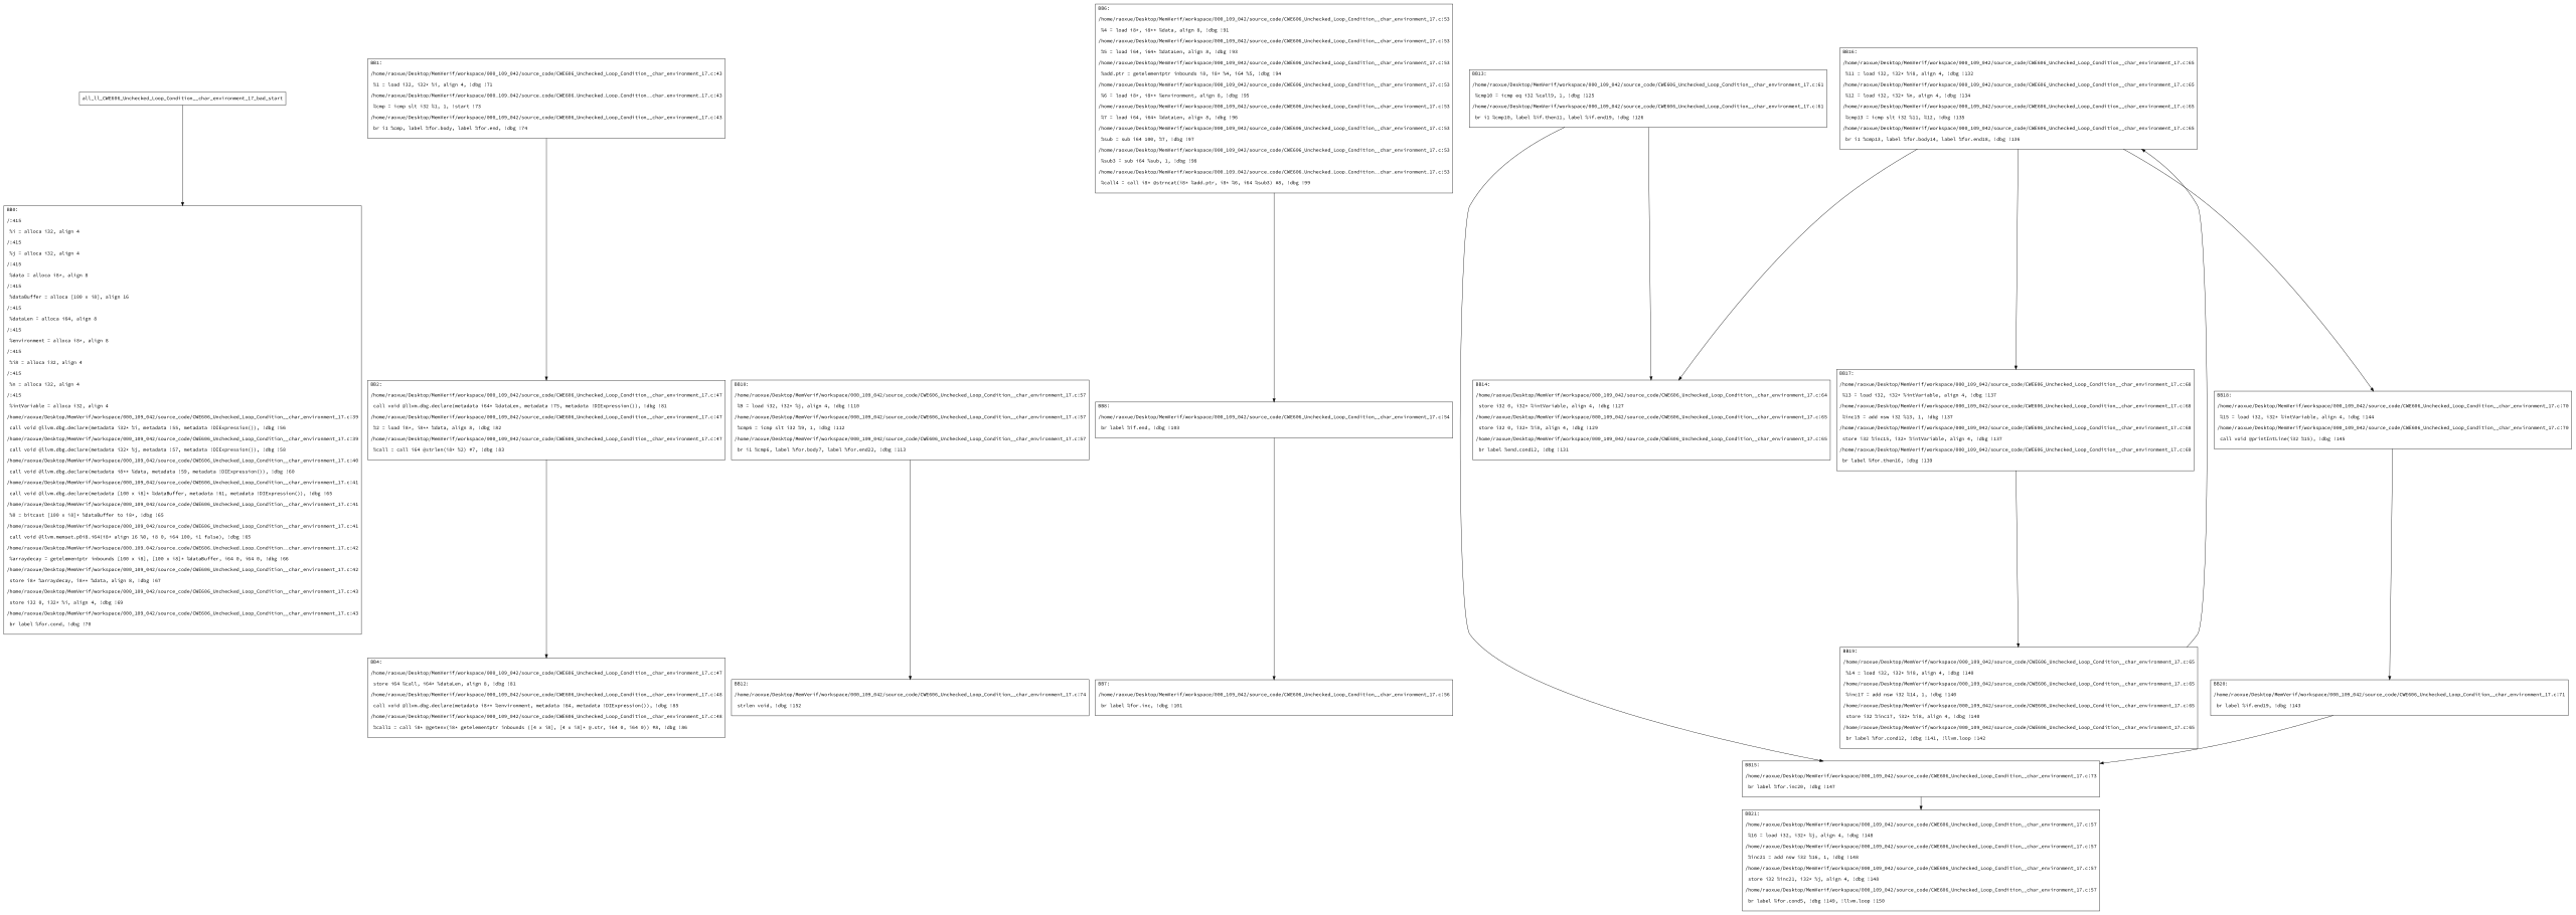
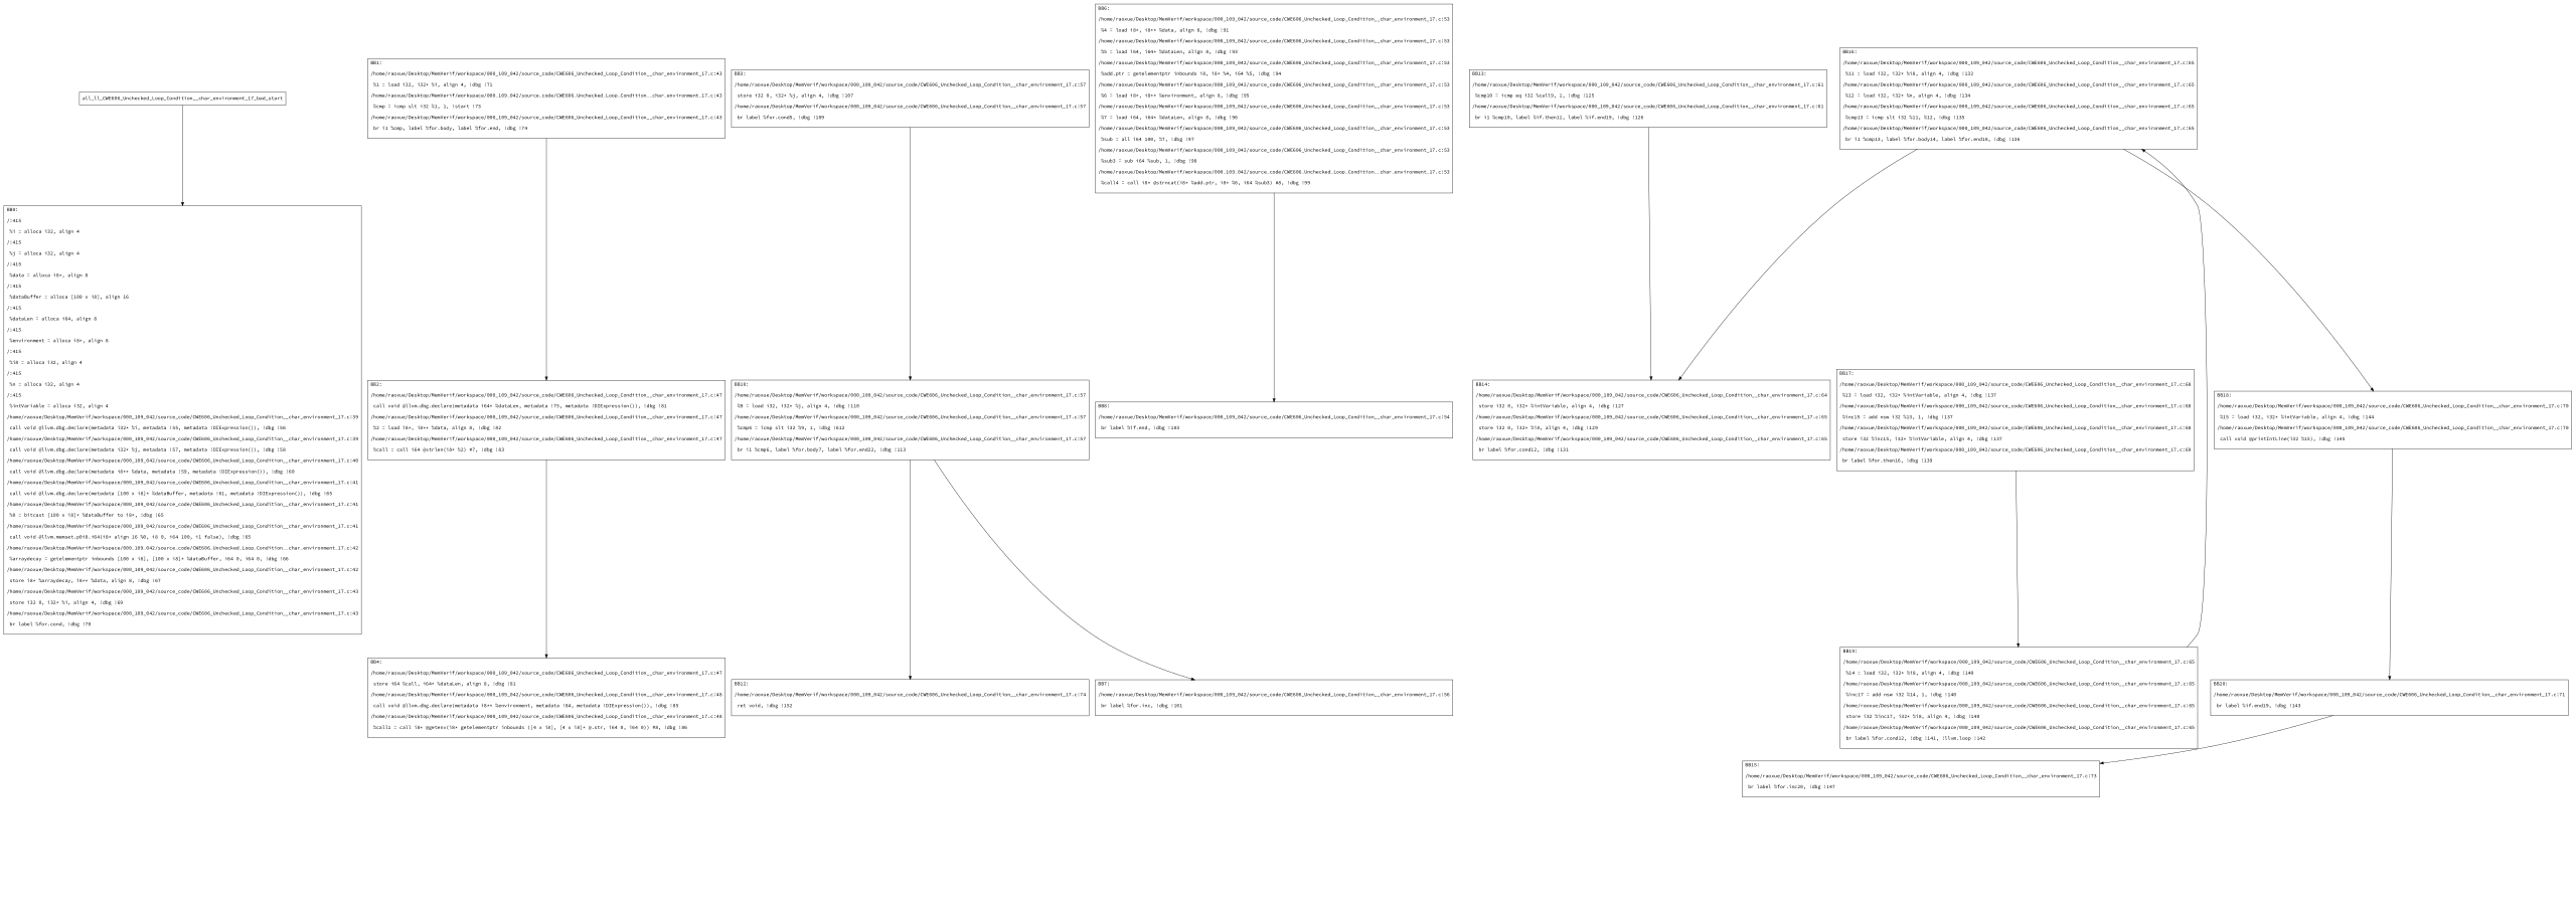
  digraph {
    fontname="Source Code Pro"
    node [fontname="Source Code Pro" shape=record]
    edge [fontname="Source Code Pro"]
    n1 [label="{all_ll_CWE606_Unchecked_Loop_Condition__char_environment_17_bad_start}"]
    n2 [label="{BB0:\l\l/:415\l\n  %i = alloca i32, align 4\l\n/:415\l\n  %j = alloca i32, align 4\l\n/:415\l\n  %data = alloca i8*, align 8\l\n/:415\l\n  %dataBuffer = alloca [100 x i8], align 16\l\n/:415\l\n  %dataLen = alloca i64, align 8\l\n/:415\l\n  %environment = alloca i8*, align 8\l\n/:415\l\n  %i8 = alloca i32, align 4\l\n/:415\l\n  %n = alloca i32, align 4\l\n/:415\l\n  %intVariable = alloca i32, align 4\l\n/home/raoxue/Desktop/MemVerif/workspace/000_109_042/source_code/CWE606_Unchecked_Loop_Condition__char_environment_17.c:39\l\n  call void @llvm.dbg.declare(metadata i32* %i, metadata !55, metadata !DIExpression()), !dbg !56\l\n/home/raoxue/Desktop/MemVerif/workspace/000_109_042/source_code/CWE606_Unchecked_Loop_Condition__char_environment_17.c:39\l\n  call void @llvm.dbg.declare(metadata i32* %j, metadata !57, metadata !DIExpression()), !dbg !58\l\n/home/raoxue/Desktop/MemVerif/workspace/000_109_042/source_code/CWE606_Unchecked_Loop_Condition__char_environment_17.c:40\l\n  call void @llvm.dbg.declare(metadata i8** %data, metadata !59, metadata !DIExpression()), !dbg !60\l\n/home/raoxue/Desktop/MemVerif/workspace/000_109_042/source_code/CWE606_Unchecked_Loop_Condition__char_environment_17.c:41\l\n  call void @llvm.dbg.declare(metadata [100 x i8]* %dataBuffer, metadata !61, metadata !DIExpression()), !dbg !65\l\n/home/raoxue/Desktop/MemVerif/workspace/000_109_042/source_code/CWE606_Unchecked_Loop_Condition__char_environment_17.c:41\l\n  %0 = bitcast [100 x i8]* %dataBuffer to i8*, !dbg !65\l\n/home/raoxue/Desktop/MemVerif/workspace/000_109_042/source_code/CWE606_Unchecked_Loop_Condition__char_environment_17.c:41\l\n  call void @llvm.memset.p0i8.i64(i8* align 16 %0, i8 0, i64 100, i1 false), !dbg !65\l\n/home/raoxue/Desktop/MemVerif/workspace/000_109_042/source_code/CWE606_Unchecked_Loop_Condition__char_environment_17.c:42\l\n  %arraydecay = getelementptr inbounds [100 x i8], [100 x i8]* %dataBuffer, i64 0, i64 0, !dbg !66\l\n/home/raoxue/Desktop/MemVerif/workspace/000_109_042/source_code/CWE606_Unchecked_Loop_Condition__char_environment_17.c:42\l\n  store i8* %arraydecay, i8** %data, align 8, !dbg !67\l\n/home/raoxue/Desktop/MemVerif/workspace/000_109_042/source_code/CWE606_Unchecked_Loop_Condition__char_environment_17.c:43\l\n  store i32 0, i32* %i, align 4, !dbg !69\l\n/home/raoxue/Desktop/MemVerif/workspace/000_109_042/source_code/CWE606_Unchecked_Loop_Condition__char_environment_17.c:43\l\n  br label %for.cond, !dbg !70\l\n}"]
    n3 [label="{BB1:\l\l/home/raoxue/Desktop/MemVerif/workspace/000_109_042/source_code/CWE606_Unchecked_Loop_Condition__char_environment_17.c:43\l\n  %1 = load i32, i32* %i, align 4, !dbg !71\l\n/home/raoxue/Desktop/MemVerif/workspace/000_109_042/source_code/CWE606_Unchecked_Loop_Condition__char_environment_17.c:43\l\n  %cmp = icmp slt i32 %1, 1, !start !73\l\n/home/raoxue/Desktop/MemVerif/workspace/000_109_042/source_code/CWE606_Unchecked_Loop_Condition__char_environment_17.c:43\l\n  br i1 %cmp, label %for.body, label %for.end, !dbg !74\l\n}"]
    n4 [label="{BB2:\l\l/home/raoxue/Desktop/MemVerif/workspace/000_109_042/source_code/CWE606_Unchecked_Loop_Condition__char_environment_17.c:47\l\n  call void @llvm.dbg.declare(metadata i64* %dataLen, metadata !75, metadata !DIExpression()), !dbg !81\l\n/home/raoxue/Desktop/MemVerif/workspace/000_109_042/source_code/CWE606_Unchecked_Loop_Condition__char_environment_17.c:47\l\n  %2 = load i8*, i8** %data, align 8, !dbg !82\l\n/home/raoxue/Desktop/MemVerif/workspace/000_109_042/source_code/CWE606_Unchecked_Loop_Condition__char_environment_17.c:47\l\n  %call = call i64 @strlen(i8* %2) #7, !dbg !83\l\n}"]
    n5 [label="{BB4:\l\l/home/raoxue/Desktop/MemVerif/workspace/000_109_042/source_code/CWE606_Unchecked_Loop_Condition__char_environment_17.c:47\l\n  store i64 %call, i64* %dataLen, align 8, !dbg !81\l\n/home/raoxue/Desktop/MemVerif/workspace/000_109_042/source_code/CWE606_Unchecked_Loop_Condition__char_environment_17.c:48\l\n  call void @llvm.dbg.declare(metadata i8** %environment, metadata !84, metadata !DIExpression()), !dbg !85\l\n/home/raoxue/Desktop/MemVerif/workspace/000_109_042/source_code/CWE606_Unchecked_Loop_Condition__char_environment_17.c:48\l\n  %call1 = call i8* @getenv(i8* getelementptr inbounds ([4 x i8], [4 x i8]* @.str, i64 0, i64 0)) #8, !dbg !86\l\n}"]
-   n7 [label="{BB10:\l\l/home/raoxue/Desktop/MemVerif/workspace/000_109_042/source_code/CWE606_Unchecked_Loop_Condition__char_environment_17.c:57\l\n  %9 = load i32, i32* %j, align 4, !dbg !110\l\n/home/raoxue/Desktop/MemVerif/workspace/000_109_042/source_code/CWE606_Unchecked_Loop_Condition__char_environment_17.c:57\l\n  %cmp6 = icmp slt i32 %9, 1, !dbg !112\l\n/home/raoxue/Desktop/MemVerif/workspace/000_109_042/source_code/CWE606_Unchecked_Loop_Condition__char_environment_17.c:57\l\n  br i1 %cmp6, label %for.body7, label %for.end22, !dbg !113\l\n}"]
-   n8 [label="{BB12:\l\l/home/raoxue/Desktop/MemVerif/workspace/000_109_042/source_code/CWE606_Unchecked_Loop_Condition__char_environment_17.c:74\l\n  strlen void, !dbg !152\l\n}"]
-   n9 [label="{BB6:\l\l/home/raoxue/Desktop/MemVerif/workspace/000_109_042/source_code/CWE606_Unchecked_Loop_Condition__char_environment_17.c:53\l\n  %4 = load i8*, i8** %data, align 8, !dbg !91\l\n/home/raoxue/Desktop/MemVerif/workspace/000_109_042/source_code/CWE606_Unchecked_Loop_Condition__char_environment_17.c:53\l\n  %5 = load i64, i64* %dataLen, align 8, !dbg !93\l\n/home/raoxue/Desktop/MemVerif/workspace/000_109_042/source_code/CWE606_Unchecked_Loop_Condition__char_environment_17.c:53\l\n  %add.ptr = getelementptr inbounds i8, i8* %4, i64 %5, !dbg !94\l\n/home/raoxue/Desktop/MemVerif/workspace/000_109_042/source_code/CWE606_Unchecked_Loop_Condition__char_environment_17.c:53\l\n  %6 = load i8*, i8** %environment, align 8, !dbg !95\l\n/home/raoxue/Desktop/MemVerif/workspace/000_109_042/source_code/CWE606_Unchecked_Loop_Condition__char_environment_17.c:53\l\n  %7 = load i64, i64* %dataLen, align 8, !dbg !96\l\n/home/raoxue/Desktop/MemVerif/workspace/000_109_042/source_code/CWE606_Unchecked_Loop_Condition__char_environment_17.c:53\l\n  %sub = sub i64 100, %7, !dbg !97\l\n/home/raoxue/Desktop/MemVerif/workspace/000_109_042/source_code/CWE606_Unchecked_Loop_Condition__char_environment_17.c:53\l\n  %sub3 = sub i64 %sub, 1, !dbg !98\l\n/home/raoxue/Desktop/MemVerif/workspace/000_109_042/source_code/CWE606_Unchecked_Loop_Condition__char_environment_17.c:53\l\n  %call4 = call i8* @strncat(i8* %add.ptr, i8* %6, i64 %sub3) #8, !dbg !99\l\n}"]
+   n6 [label="{BB3:\l\l/home/raoxue/Desktop/MemVerif/workspace/000_109_042/source_code/CWE606_Unchecked_Loop_Condition__char_environment_17.c:57\l\n  store i32 0, i32* %j, align 4, !dbg !107\l\n/home/raoxue/Desktop/MemVerif/workspace/000_109_042/source_code/CWE606_Unchecked_Loop_Condition__char_environment_17.c:57\l\n  br label %for.cond5, !dbg !109\l\n}"]
+   n7 [label="{BB10:\l\l/home/raoxue/Desktop/MemVerif/workspace/000_109_042/source_code/CWE606_Unchecked_Loop_Condition__char_environment_17.c:57\l\n  %9 = load i32, i32* %j, align 4, !dbg !110\l\n/home/raoxue/Desktop/MemVerif/workspace/000_109_042/source_code/CWE606_Unchecked_Loop_Condition__char_environment_17.c:57\l\n  %cmp6 = icmp slt i32 %9, 1, !dbg !612\l\n/home/raoxue/Desktop/MemVerif/workspace/000_109_042/source_code/CWE606_Unchecked_Loop_Condition__char_environment_17.c:57\l\n  br i1 %cmp6, label %for.body7, label %for.end22, !dbg !113\l\n}"]
+   n8 [label="{BB12:\l\l/home/raoxue/Desktop/MemVerif/workspace/000_109_042/source_code/CWE606_Unchecked_Loop_Condition__char_environment_17.c:74\l\n  ret void, !dbg !152\l\n}"]
+   n9 [label="{BB6:\l\l/home/raoxue/Desktop/MemVerif/workspace/000_109_042/source_code/CWE606_Unchecked_Loop_Condition__char_environment_17.c:53\l\n  %4 = load i8*, i8** %data, align 8, !dbg !91\l\n/home/raoxue/Desktop/MemVerif/workspace/000_109_042/source_code/CWE606_Unchecked_Loop_Condition__char_environment_17.c:53\l\n  %5 = load i64, i64* %dataLen, align 8, !dbg !93\l\n/home/raoxue/Desktop/MemVerif/workspace/000_109_042/source_code/CWE606_Unchecked_Loop_Condition__char_environment_17.c:53\l\n  %add.ptr = getelementptr inbounds i8, i8* %4, i64 %5, !dbg !94\l\n/home/raoxue/Desktop/MemVerif/workspace/000_109_042/source_code/CWE606_Unchecked_Loop_Condition__char_environment_17.c:53\l\n  %6 = load i8*, i8** %environment, align 8, !dbg !95\l\n/home/raoxue/Desktop/MemVerif/workspace/000_109_042/source_code/CWE606_Unchecked_Loop_Condition__char_environment_17.c:53\l\n  %7 = load i64, i64* %dataLen, align 8, !dbg !96\l\n/home/raoxue/Desktop/MemVerif/workspace/000_109_042/source_code/CWE606_Unchecked_Loop_Condition__char_environment_17.c:53\l\n  %sub = all i64 100, %7, !dbg !97\l\n/home/raoxue/Desktop/MemVerif/workspace/000_109_042/source_code/CWE606_Unchecked_Loop_Condition__char_environment_17.c:53\l\n  %sub3 = sub i64 %sub, 1, !dbg !98\l\n/home/raoxue/Desktop/MemVerif/workspace/000_109_042/source_code/CWE606_Unchecked_Loop_Condition__char_environment_17.c:53\l\n  %call4 = call i8* @strncat(i8* %add.ptr, i8* %6, i64 %sub3) #8, !dbg !99\l\n}"]
    n10 [label="{BB8:\l\l/home/raoxue/Desktop/MemVerif/workspace/000_109_042/source_code/CWE606_Unchecked_Loop_Condition__char_environment_17.c:54\l\n  br label %if.end, !dbg !103\l\n}"]
    n11 [label="{BB7:\l\l/home/raoxue/Desktop/MemVerif/workspace/000_109_042/source_code/CWE606_Unchecked_Loop_Condition__char_environment_17.c:56\l\n  br label %for.inc, !dbg !101\l\n}"]
    n12 [label="{BB13:\l\l/home/raoxue/Desktop/MemVerif/workspace/000_109_042/source_code/CWE606_Unchecked_Loop_Condition__char_environment_17.c:61\l\n  %cmp10 = icmp eq i32 %call9, 1, !dbg !125\l\n/home/raoxue/Desktop/MemVerif/workspace/000_109_042/source_code/CWE606_Unchecked_Loop_Condition__char_environment_17.c:61\l\n  br i1 %cmp10, label %if.then11, label %if.end19, !dbg !126\l\n}"]
-   n13 [label="{BB14:\l\l/home/raoxue/Desktop/MemVerif/workspace/000_109_042/source_code/CWE606_Unchecked_Loop_Condition__char_environment_17.c:64\l\n  store i32 0, i32* %intVariable, align 4, !dbg !127\l\n/home/raoxue/Desktop/MemVerif/workspace/000_109_042/source_code/CWE606_Unchecked_Loop_Condition__char_environment_17.c:65\l\n  store i32 0, i32* %i8, align 4, !dbg !129\l\n/home/raoxue/Desktop/MemVerif/workspace/000_109_042/source_code/CWE606_Unchecked_Loop_Condition__char_environment_17.c:65\l\n  br label %end.cond12, !dbg !131\l\n}"]
+   n13 [label="{BB14:\l\l/home/raoxue/Desktop/MemVerif/workspace/000_109_042/source_code/CWE606_Unchecked_Loop_Condition__char_environment_17.c:64\l\n  store i32 0, i32* %intVariable, align 4, !dbg !127\l\n/home/raoxue/Desktop/MemVerif/workspace/000_109_042/source_code/CWE606_Unchecked_Loop_Condition__char_environment_17.c:65\l\n  store i32 0, i32* %i8, align 4, !dbg !129\l\n/home/raoxue/Desktop/MemVerif/workspace/000_109_042/source_code/CWE606_Unchecked_Loop_Condition__char_environment_17.c:65\l\n  br label %for.cond12, !dbg !131\l\n}"]
    n14 [label="{BB15:\l\l/home/raoxue/Desktop/MemVerif/workspace/000_109_042/source_code/CWE606_Unchecked_Loop_Condition__char_environment_17.c:73\l\n  br label %for.inc20, !dbg !147\l\n}"]
-   n15 [label="{BB21:\l\l/home/raoxue/Desktop/MemVerif/workspace/000_109_042/source_code/CWE606_Unchecked_Loop_Condition__char_environment_17.c:57\l\n  %16 = load i32, i32* %j, align 4, !dbg !148\l\n/home/raoxue/Desktop/MemVerif/workspace/000_109_042/source_code/CWE606_Unchecked_Loop_Condition__char_environment_17.c:57\l\n  %inc21 = add nsw i32 %16, 1, !dbg !148\l\n/home/raoxue/Desktop/MemVerif/workspace/000_109_042/source_code/CWE606_Unchecked_Loop_Condition__char_environment_17.c:57\l\n  store i32 %inc21, i32* %j, align 4, !dbg !148\l\n/home/raoxue/Desktop/MemVerif/workspace/000_109_042/source_code/CWE606_Unchecked_Loop_Condition__char_environment_17.c:57\l\n  br label %for.cond5, !dbg !149, !llvm.loop !150\l\n}"]
    n16 [label="{BB16:\l\l/home/raoxue/Desktop/MemVerif/workspace/000_109_042/source_code/CWE606_Unchecked_Loop_Condition__char_environment_17.c:65\l\n  %11 = load i32, i32* %i8, align 4, !dbg !132\l\n/home/raoxue/Desktop/MemVerif/workspace/000_109_042/source_code/CWE606_Unchecked_Loop_Condition__char_environment_17.c:65\l\n  %12 = load i32, i32* %n, align 4, !dbg !134\l\n/home/raoxue/Desktop/MemVerif/workspace/000_109_042/source_code/CWE606_Unchecked_Loop_Condition__char_environment_17.c:65\l\n  %cmp13 = icmp slt i32 %11, %12, !dbg !135\l\n/home/raoxue/Desktop/MemVerif/workspace/000_109_042/source_code/CWE606_Unchecked_Loop_Condition__char_environment_17.c:65\l\n  br i1 %cmp13, label %for.body14, label %for.end18, !dbg !136\l\n}"]
    n17 [label="{BB17:\l\l/home/raoxue/Desktop/MemVerif/workspace/000_109_042/source_code/CWE606_Unchecked_Loop_Condition__char_environment_17.c:68\l\n  %13 = load i32, i32* %intVariable, align 4, !dbg !137\l\n/home/raoxue/Desktop/MemVerif/workspace/000_109_042/source_code/CWE606_Unchecked_Loop_Condition__char_environment_17.c:68\l\n  %inc15 = add nsw i32 %13, 1, !dbg !137\l\n/home/raoxue/Desktop/MemVerif/workspace/000_109_042/source_code/CWE606_Unchecked_Loop_Condition__char_environment_17.c:68\l\n  store i32 %inc15, i32* %intVariable, align 4, !dbg !137\l\n/home/raoxue/Desktop/MemVerif/workspace/000_109_042/source_code/CWE606_Unchecked_Loop_Condition__char_environment_17.c:69\l\n  br label %for.then16, !dbg !139\l\n}"]
    n18 [label="{BB18:\l\l/home/raoxue/Desktop/MemVerif/workspace/000_109_042/source_code/CWE606_Unchecked_Loop_Condition__char_environment_17.c:70\l\n  %15 = load i32, i32* %intVariable, align 4, !dbg !144\l\n/home/raoxue/Desktop/MemVerif/workspace/000_109_042/source_code/CWE606_Unchecked_Loop_Condition__char_environment_17.c:70\l\n  call void @printIntLine(i32 %15), !dbg !145\l\n}"]
    n19 [label="{BB19:\l\l/home/raoxue/Desktop/MemVerif/workspace/000_109_042/source_code/CWE606_Unchecked_Loop_Condition__char_environment_17.c:65\l\n  %14 = load i32, i32* %i8, align 4, !dbg !140\l\n/home/raoxue/Desktop/MemVerif/workspace/000_109_042/source_code/CWE606_Unchecked_Loop_Condition__char_environment_17.c:65\l\n  %inc17 = add nsw i32 %14, 1, !dbg !140\l\n/home/raoxue/Desktop/MemVerif/workspace/000_109_042/source_code/CWE606_Unchecked_Loop_Condition__char_environment_17.c:65\l\n  store i32 %inc17, i32* %i8, align 4, !dbg !140\l\n/home/raoxue/Desktop/MemVerif/workspace/000_109_042/source_code/CWE606_Unchecked_Loop_Condition__char_environment_17.c:65\l\n  br label %for.cond12, !dbg !141, !llvm.loop !142\l\n}"]
    n20 [label="{BB20:\l\l/home/raoxue/Desktop/MemVerif/workspace/000_109_042/source_code/CWE606_Unchecked_Loop_Condition__char_environment_17.c:71\l\n  br label %if.end19, !dbg !143\l\n}"]
    n1 -> n2
    n3 -> n4
    n4 -> n5
+   n6 -> n7
    n7 -> n8
    n9 -> n10
-   n10 -> n11
+   n7 -> n11
    n12 -> n13
-   n12 -> n14
-   n14 -> n15
    n16 -> n13
-   n16 -> n17
    n16 -> n18
    n17 -> n19
    n18 -> n20
    n19 -> n16
    n20 -> n14
  }
